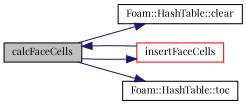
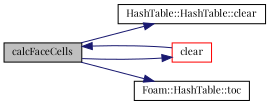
  digraph {
    rankdir=LR
    fontname="Playfair Display"
    node [color=black fontname="Playfair Display" fontsize=10 shape=record]
    edge [color=midnightblue fontname="Playfair Display" fontsize=10 labelfontname=Helvetica labelfontsize=10 style=solid]
    n1 [fillcolor=grey75 fontcolor=black height=0.2 label=calcFaceCells style=filled width=0.4]
-   n2 [height=0.2 label="Foam::HashTable::clear" width=0.4]
-   n3 [color=red height=0.2 label=insertFaceCells width=0.4]
+   n2 [height=0.2 label="HashTable::HashTable::clear" width=0.4]
+   n3 [color=red height=0.2 label=clear width=0.4]
    n4 [height=0.2 label="Foam::HashTable::toc" width=0.4]
    n1 -> n2
    n1 -> n3
    n1 -> n4
    n3 -> n1
  }
